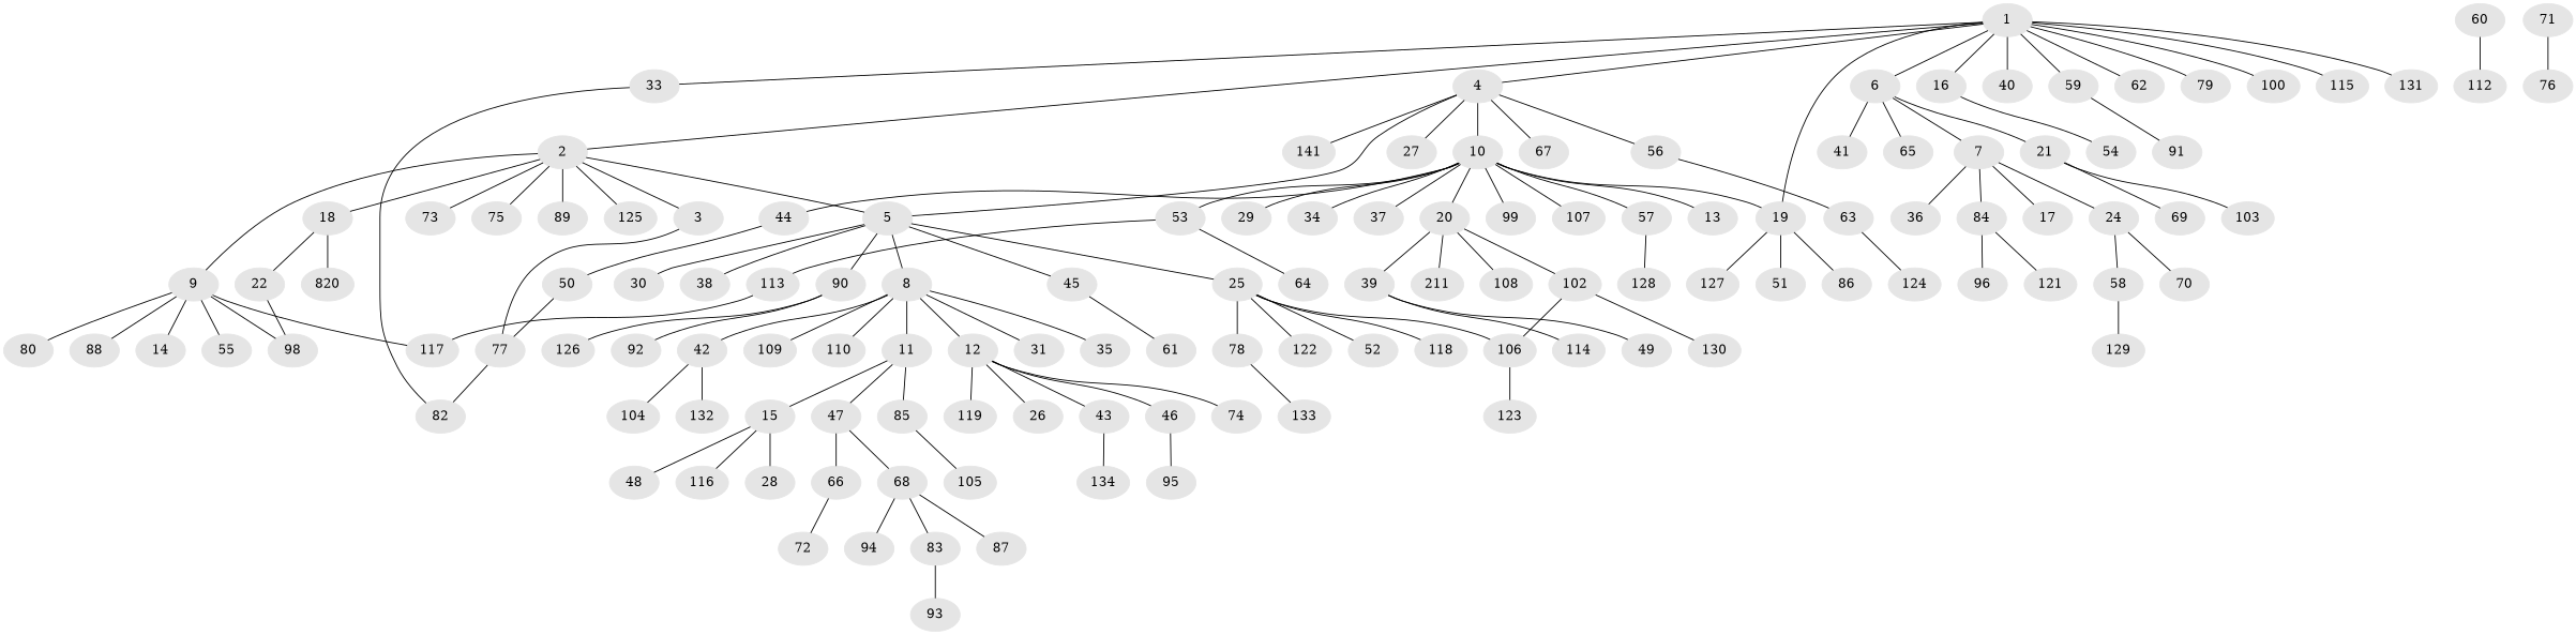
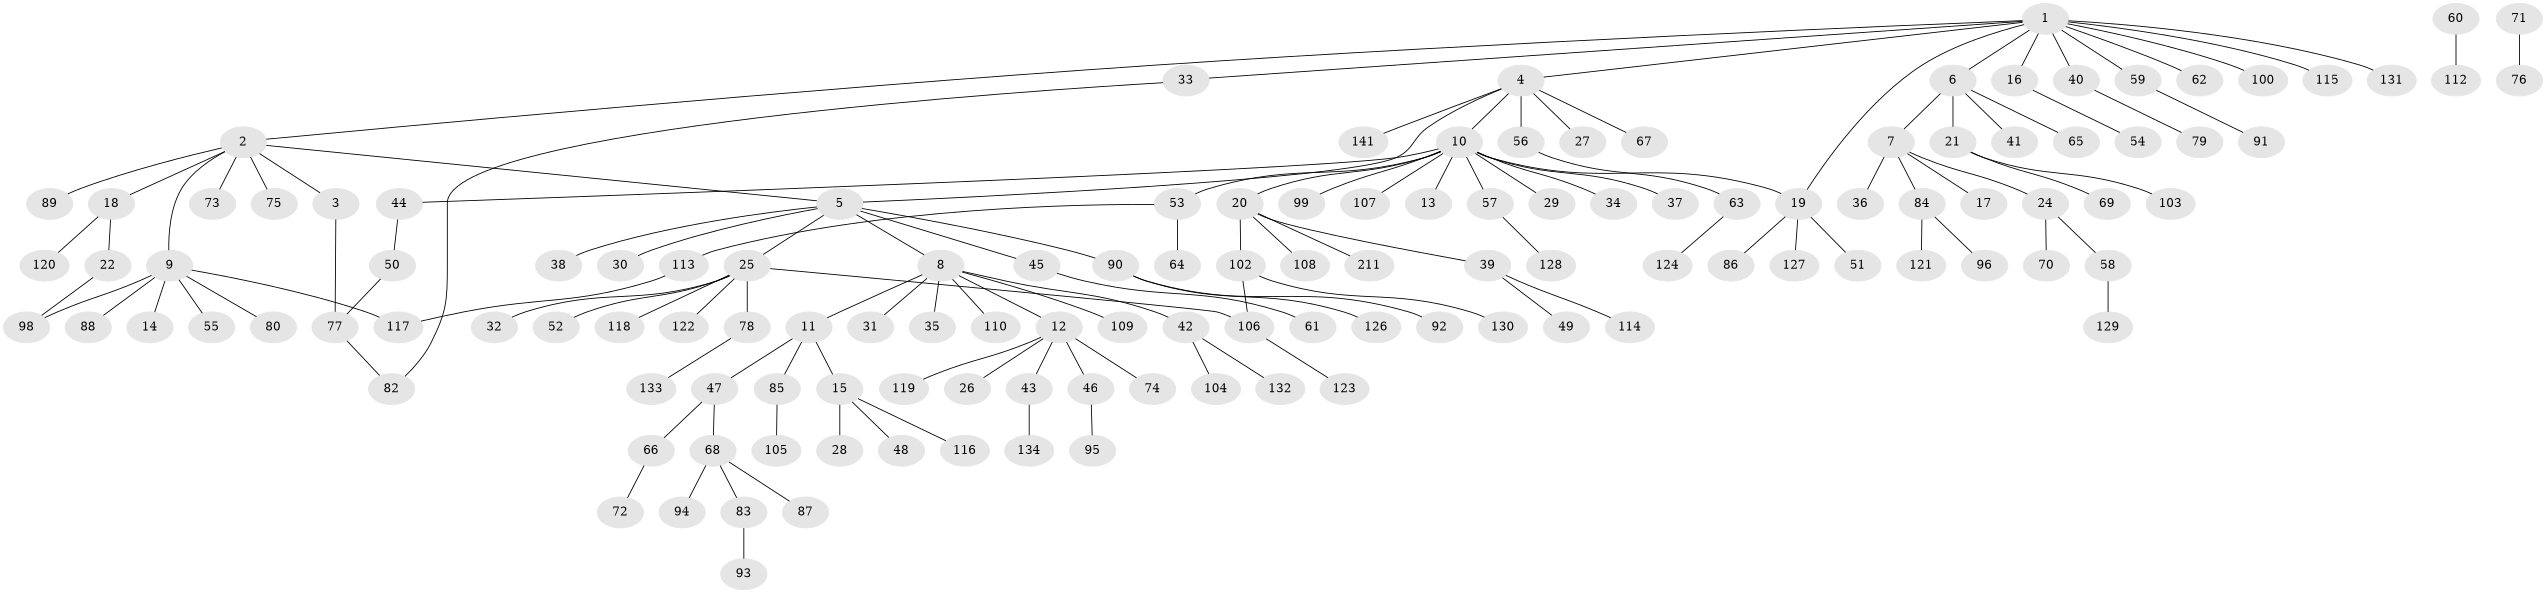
  graph {
    node [color=gray90 style=filled]
    1
    2
    4
    6
    16
    19
    33
    40
    59
    62
    79
    100
    115
    131
    3
    5
    9
    18
    73
    75
    89
-   125
    10
    27
    56
    67
    n27 [label=141]
    7
    21
    41
    65
    54
    51
    86
    127
    82
    91
    77
    8
    25
    30
    38
    45
    90
    14
    55
    80
    88
    98
    117
    22
-   120 [label=820]
+   120
    13
    20
    29
    34
    37
    44
    53
    57
    99
    107
    63
    11
    12
    31
    35
    42
    109
    110
    78
+   32
    52
    106
    118
    122
    61
    133
    92
    126
    17
    24
    36
    84
    69
    103
    58
    70
    96
    121
    15
    47
    85
    26
    43
    46
    74
    119
    104
    132
    39
    102
    108
    n104 [label=211]
    50
    64
    113
    128
    28
    48
    116
    66
    68
    105
    134
    95
    60
    112
    49
    114
    130
    129
    123
    71
    76
    72
    83
    87
    94
    124
    93
    1 -- 2
    1 -- 4
    1 -- 6
    1 -- 16
    1 -- 19
    1 -- 33
    1 -- 40
    1 -- 59
    1 -- 62
-   1 -- 79
+   40 -- 79
    1 -- 100
    1 -- 115
    1 -- 131
    2 -- 3
    2 -- 5
    2 -- 9
    2 -- 18
    2 -- 73
    2 -- 75
    2 -- 89
-   2 -- 125
    4 -- 5
    4 -- 10
    4 -- 27
    4 -- 56
    4 -- 67
    4 -- n27
    6 -- 7
    6 -- 21
    6 -- 41
    6 -- 65
    16 -- 54
    19 -- 51
    19 -- 86
    19 -- 127
    33 -- 82
    59 -- 91
    3 -- 77
    5 -- 8
    5 -- 25
    5 -- 30
    5 -- 38
    5 -- 45
    5 -- 90
    9 -- 14
    9 -- 55
    9 -- 80
    9 -- 88
    9 -- 98
    9 -- 117
    18 -- 22
    18 -- 120
    10 -- 19
    10 -- 13
    10 -- 20
    10 -- 29
    10 -- 34
    10 -- 37
    10 -- 44
    10 -- 53
    10 -- 57
    10 -- 99
    10 -- 107
    56 -- 63
    7 -- 17
    7 -- 24
    7 -- 36
    7 -- 84
    21 -- 69
    21 -- 103
    77 -- 82
    8 -- 11
    8 -- 12
    8 -- 31
    8 -- 35
    8 -- 42
    8 -- 109
    8 -- 110
    25 -- 78
+   25 -- 32
    25 -- 52
    25 -- 106
    25 -- 118
    25 -- 122
    45 -- 61
    90 -- 92
    90 -- 126
    22 -- 98
    20 -- 39
    20 -- 102
    20 -- 108
    20 -- n104
    44 -- 50
    53 -- 64
    53 -- 113
    57 -- 128
    63 -- 124
    11 -- 15
    11 -- 47
    11 -- 85
    12 -- 26
    12 -- 43
    12 -- 46
    12 -- 74
    12 -- 119
    42 -- 104
    42 -- 132
    78 -- 133
    106 -- 123
    24 -- 58
    24 -- 70
    84 -- 96
    84 -- 121
    58 -- 129
    15 -- 28
    15 -- 48
    15 -- 116
    47 -- 66
    47 -- 68
    85 -- 105
    43 -- 134
    46 -- 95
    39 -- 49
    39 -- 114
    102 -- 106
    102 -- 130
    50 -- 77
    113 -- 117
    66 -- 72
    68 -- 83
    68 -- 87
    68 -- 94
    60 -- 112
    71 -- 76
    83 -- 93
  }
